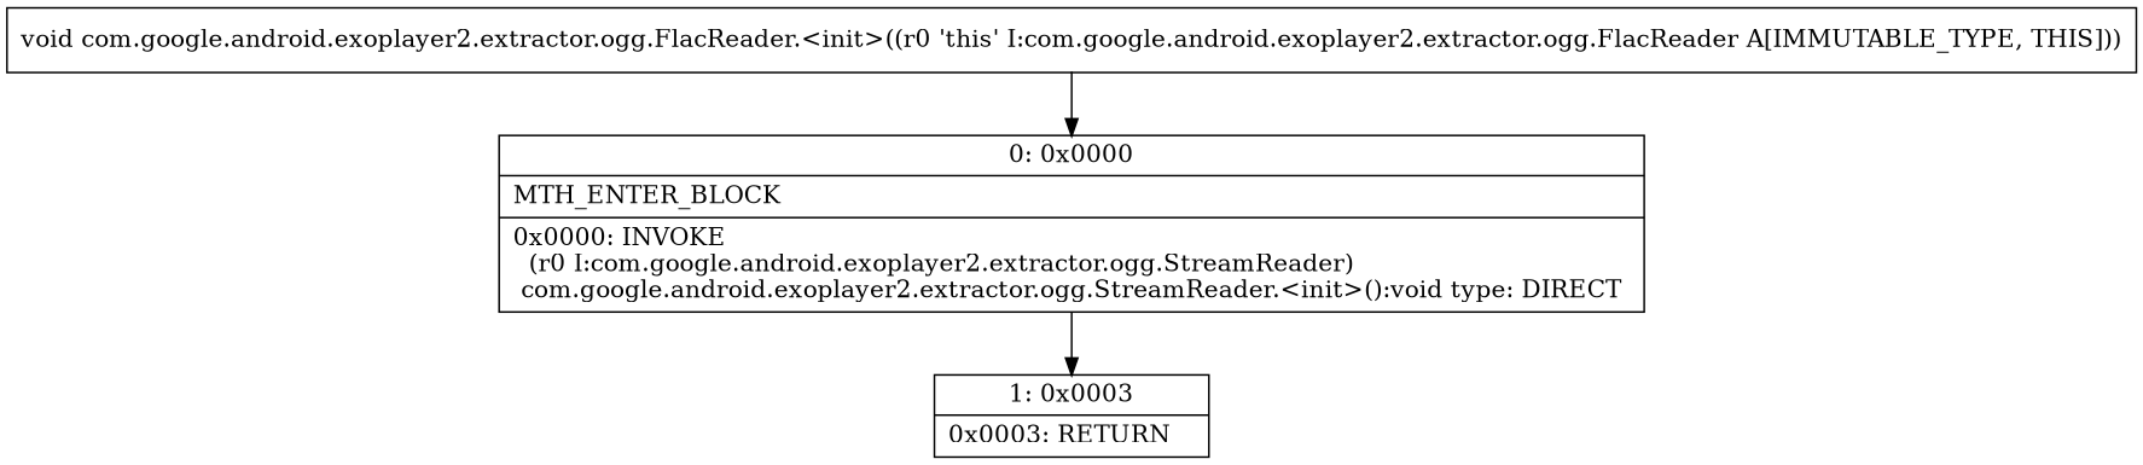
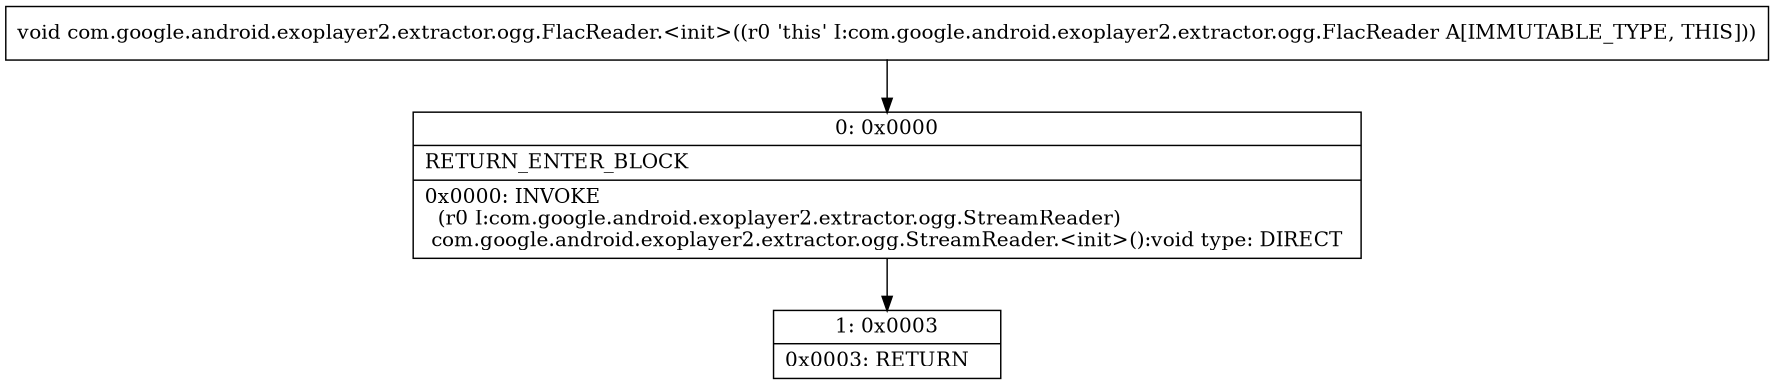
  digraph {
    node [shape=record]
-   n1 [label="{0\:\ 0x0000|MTH_ENTER_BLOCK\l|0x0000: INVOKE  \l  (r0 I:com.google.android.exoplayer2.extractor.ogg.StreamReader)\l com.google.android.exoplayer2.extractor.ogg.StreamReader.\<init\>():void type: DIRECT \l}"]
+   n1 [label="{0\:\ 0x0000|RETURN_ENTER_BLOCK\l|0x0000: INVOKE  \l  (r0 I:com.google.android.exoplayer2.extractor.ogg.StreamReader)\l com.google.android.exoplayer2.extractor.ogg.StreamReader.\<init\>():void type: DIRECT \l}"]
    n2 [label="{1\:\ 0x0003|0x0003: RETURN   \l}"]
    n3 [label="{void com.google.android.exoplayer2.extractor.ogg.FlacReader.\<init\>((r0 'this' I:com.google.android.exoplayer2.extractor.ogg.FlacReader A[IMMUTABLE_TYPE, THIS])) }"]
    n1 -> n2
    n3 -> n1
  }
